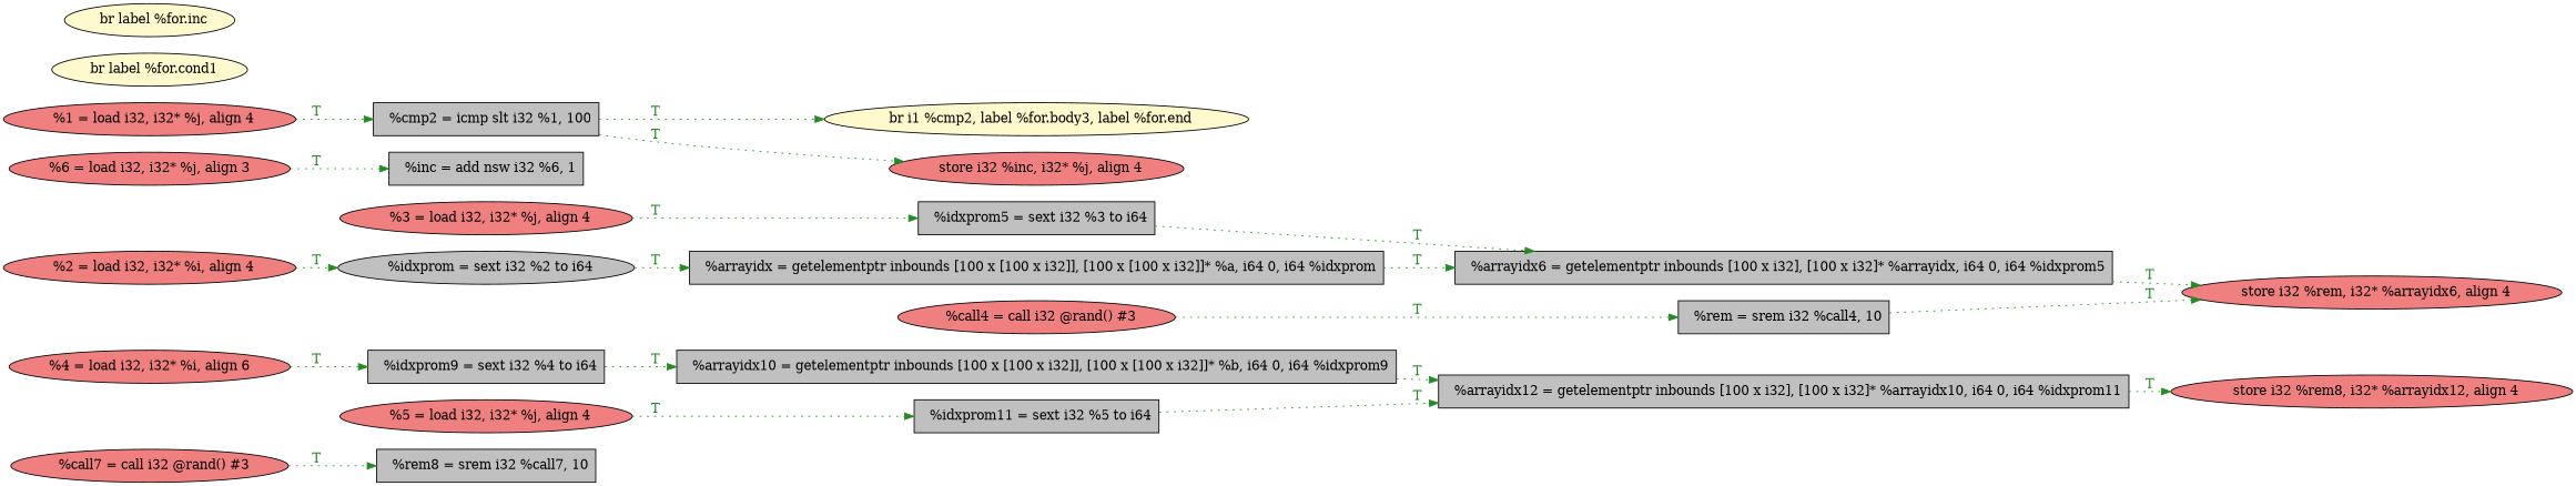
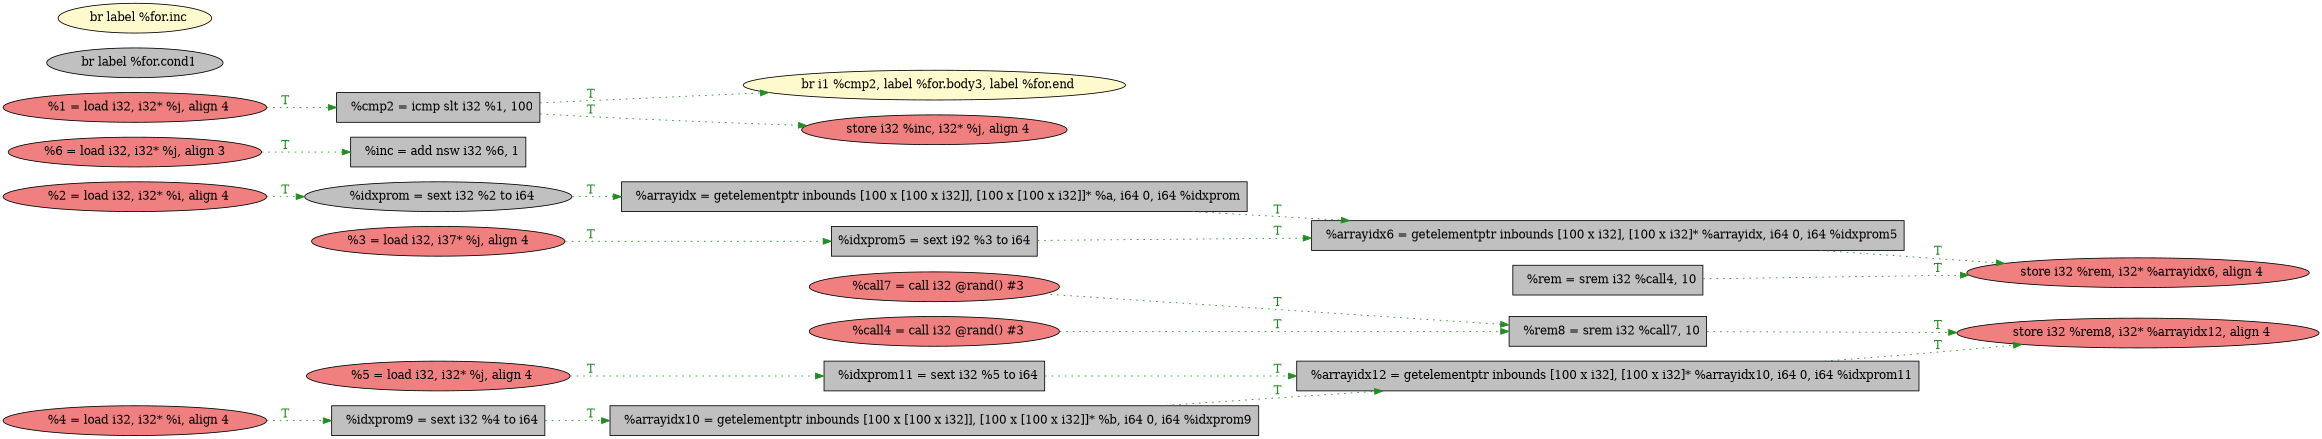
  digraph {
    rankdir=LR
    node [fillcolor=grey shape=ellipse style=filled]
    edge [color=forestgreen fontcolor=forestgreen style=dotted]
    n1 [fillcolor=lightcoral label="  %call7 = call i32 @rand() #3"]
    n2 [label="  %rem8 = srem i32 %call7, 10" shape=rectangle]
    n3 [fillcolor=lightcoral label="  store i32 %rem8, i32* %arrayidx12, align 4"]
    n4 [fillcolor=lightcoral label="  %2 = load i32, i32* %i, align 4"]
    n5 [label="  %idxprom = sext i32 %2 to i64"]
    n6 [label="  %arrayidx = getelementptr inbounds [100 x [100 x i32]], [100 x [100 x i32]]* %a, i64 0, i64 %idxprom" shape=rectangle]
    n7 [fillcolor=lightcoral label="  store i32 %rem, i32* %arrayidx6, align 4"]
    n8 [label="  %idxprom9 = sext i32 %4 to i64" shape=rectangle]
    n9 [label="  %arrayidx10 = getelementptr inbounds [100 x [100 x i32]], [100 x [100 x i32]]* %b, i64 0, i64 %idxprom9" shape=rectangle]
    n10 [label="  %arrayidx12 = getelementptr inbounds [100 x i32], [100 x i32]* %arrayidx10, i64 0, i64 %idxprom11" shape=rectangle]
    n11 [label="  %arrayidx6 = getelementptr inbounds [100 x i32], [100 x i32]* %arrayidx, i64 0, i64 %idxprom5" shape=rectangle]
-   n12 [fillcolor=lightcoral label="%4 = load i32, i32* %i, align 6"]
+   n12 [fillcolor=lightcoral label="  %4 = load i32, i32* %i, align 4"]
    n13 [fillcolor=lightcoral label="%6 = load i32, i32* %j, align 3"]
    n14 [label="  %inc = add nsw i32 %6, 1" shape=rectangle]
    n15 [fillcolor=lemonchiffon label="  br i1 %cmp2, label %for.body3, label %for.end"]
    n16 [fillcolor=lightcoral label="  store i32 %inc, i32* %j, align 4"]
    n17 [label="  %cmp2 = icmp slt i32 %1, 100" shape=rectangle]
    n18 [label="  %idxprom11 = sext i32 %5 to i64" shape=rectangle]
-   n19 [fillcolor=lemonchiffon label="  br label %for.cond1"]
+   n19 [label="  br label %for.cond1"]
    n20 [fillcolor=lemonchiffon label="  br label %for.inc"]
    n21 [fillcolor=lightcoral label="  %5 = load i32, i32* %j, align 4"]
    n22 [fillcolor=lightcoral label="  %1 = load i32, i32* %j, align 4"]
-   n23 [label="  %idxprom5 = sext i32 %3 to i64" shape=rectangle]
+   n23 [label="%idxprom5 = sext i92 %3 to i64" shape=rectangle]
    n24 [label="  %rem = srem i32 %call4, 10" shape=rectangle]
-   n25 [fillcolor=lightcoral label="  %3 = load i32, i32* %j, align 4"]
+   n25 [fillcolor=lightcoral label="%3 = load i32, i37* %j, align 4"]
    n26 [fillcolor=lightcoral label="  %call4 = call i32 @rand() #3"]
    n1 -> n2 [label=T]
+   n2 -> n3 [label=T]
    n4 -> n5 [label=T]
    n5 -> n6 [label=T]
    n6 -> n11 [label=T]
    n8 -> n9 [label=T]
    n9 -> n10 [label=T]
    n10 -> n3 [label=T]
    n11 -> n7 [label=T]
    n12 -> n8 [label=T]
    n13 -> n14 [label=T]
    n17 -> n15 [label=T]
    n17 -> n16 [label=T]
    n18 -> n10 [label=T]
    n21 -> n18 [label=T]
    n22 -> n17 [label=T]
    n23 -> n11 [label=T]
    n24 -> n7 [label=T]
    n25 -> n23 [label=T]
-   n26 -> n24 [label=T]
+   n26 -> n2 [label=T]
  }
